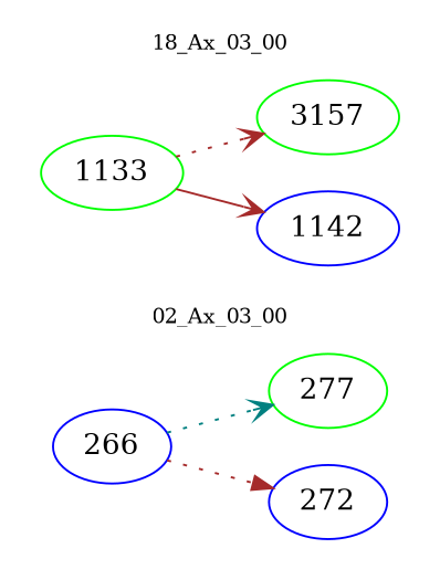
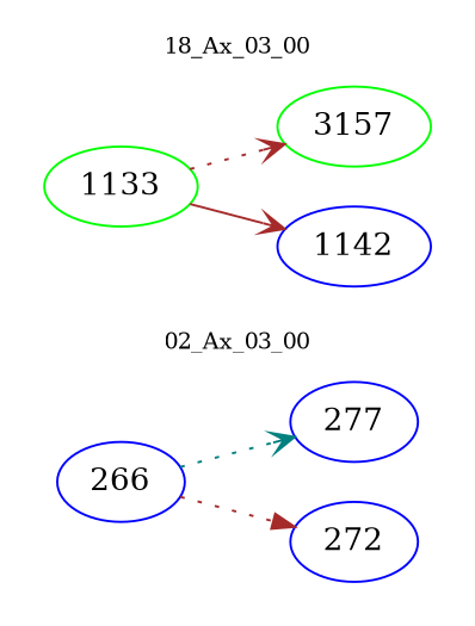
  digraph {
    rankdir=LR
    node [color=blue]
    edge [arrowhead=vee color=brown style=dotted]
    n1 [label=266]
    n2 [label=272]
-   n3 [color=green label=277]
+   n3 [label=277]
    n4 [color=green label=1133]
    n5 [label=1142]
    n6 [color=green label=3157]
    subgraph cluster_1 {
      color=white
      fontsize=10
      label="02_Ax_03_00"
      n1
      n2
      n3
    }
    subgraph cluster_2 {
      color=white
      fontsize=10
      label="18_Ax_03_00"
      n4
      n5
      n6
    }
    n1 -> n2 [arrowhead=normal]
    n1 -> n3 [color=teal]
    n4 -> n5 [style=solid]
    n4 -> n6
  }
